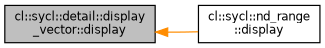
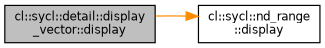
  digraph {
    rankdir=LR
    node [color=black fontname=Helvetica fontsize=10 shape=record]
    n1 [fillcolor=grey75 fontcolor=black height=0.2 label="cl::sycl::detail::display\l_vector::display" style=filled width=0.4]
    n2 [height=0.2 label="cl::sycl::nd_range\l::display" width=0.4]
-   n1 -> n2 [color=darkorange dir=back fontname=Helvetica fontsize=10 labelfontname=Helvetica labelfontsize=10 style=solid]
+   n2 -> n1 [color=darkorange dir=back fontname=Helvetica fontsize=10 labelfontname=Helvetica labelfontsize=10 style=solid]
  }
